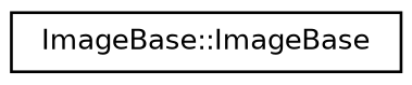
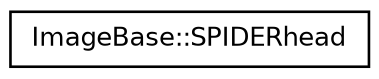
  digraph {
    rankdir=LR
-   n1 [color=black fillcolor=white fontname=Helvetica fontsize=10 height=0.2 label="ImageBase::ImageBase" shape=record style=filled width=0.4]
+   n1 [color=black fillcolor=white fontname=Helvetica fontsize=10 height=0.2 label="ImageBase::SPIDERhead" shape=record style=filled width=0.4]
  }
